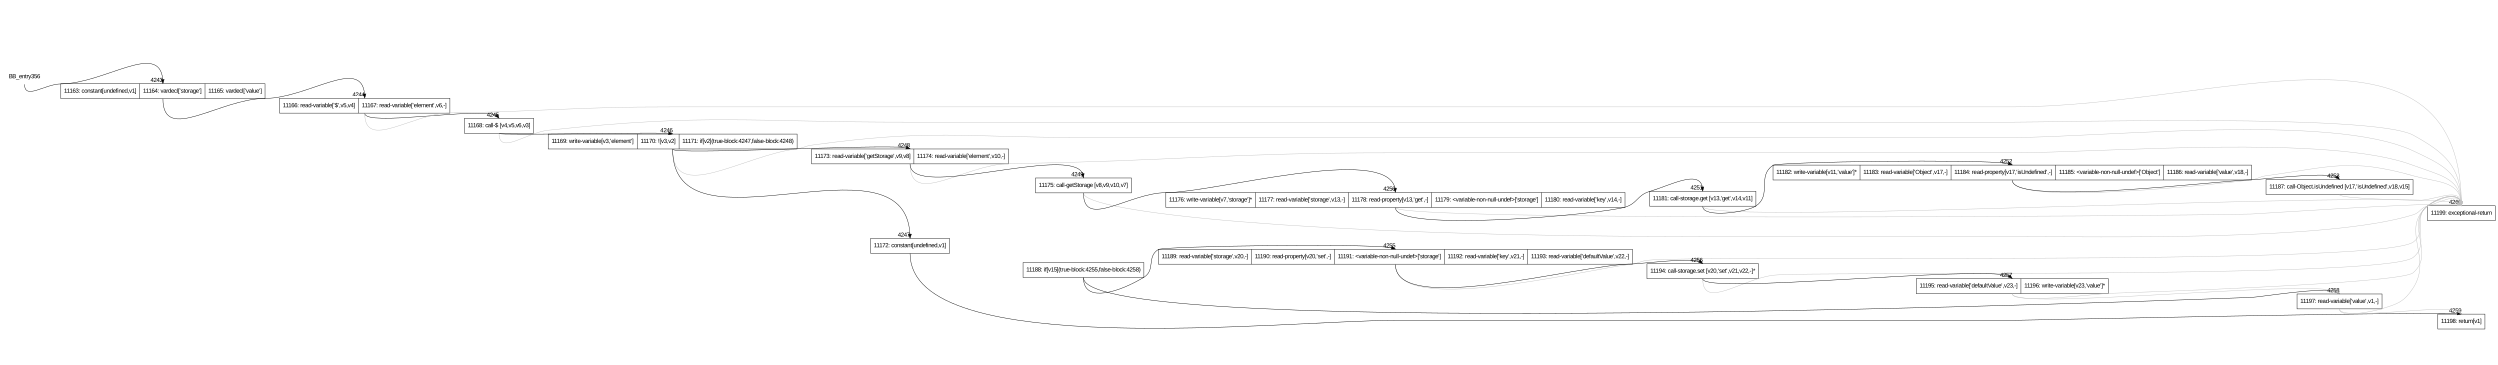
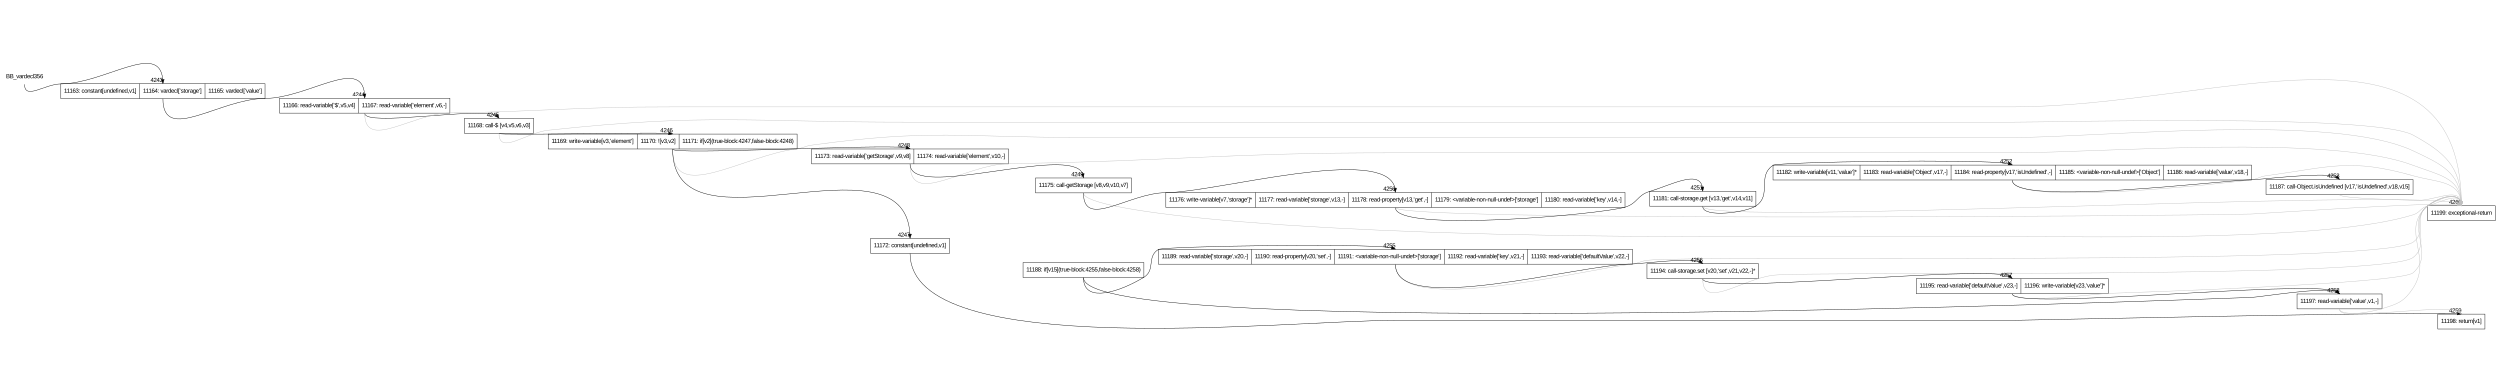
  digraph {
    fontname="Liberation Sans"
    rankdir=LR
    node [fontname="Liberation Sans" shape=record]
    edge [fontname="Liberation Sans" headport=n tailport=s]
-   BB_entry356 [shape=none]
+   BB_entry356 [shape=none label=BB_vardecl356]
    n2 [label="{11163: constant[undefined,v1]|11164: vardecl['storage']|11165: vardecl['value']}"]
    n3 [label="{11166: read-variable['$',v5,v4]|11167: read-variable['element',v6,-]}"]
    n4 [label="{11168: call-$ [v4,v5,v6,v3]}"]
    n5 [label="{11199: exceptional-return}"]
    n6 [label="{11169: write-variable[v3,'element']|11170: ![v3,v2]|11171: if[v2](true-block:4247,false-block:4248)}"]
    n7 [label="{11172: constant[undefined,v1]}"]
    n8 [label="{11173: read-variable['getStorage',v9,v8]|11174: read-variable['element',v10,-]}"]
    n9 [label="{11198: return[v1]}"]
    n10 [label="{11175: call-getStorage [v8,v9,v10,v7]}"]
    n11 [label="{11176: write-variable[v7,'storage']*|11177: read-variable['storage',v13,-]|11178: read-property[v13,'get',-]|11179: \<variable-non-null-undef\>['storage']|11180: read-variable['key',v14,-]}"]
    n12 [label="{11181: call-storage.get [v13,'get',v14,v11]}"]
    n13 [label="{11182: write-variable[v11,'value']*|11183: read-variable['Object',v17,-]|11184: read-property[v17,'isUndefined',-]|11185: \<variable-non-null-undef\>['Object']|11186: read-variable['value',v18,-]}"]
    n14 [label="{11187: call-Object.isUndefined [v17,'isUndefined',v18,v15]}"]
    n15 [label="{11188: if[v15](true-block:4255,false-block:4258)}"]
    n16 [label="{11189: read-variable['storage',v20,-]|11190: read-property[v20,'set',-]|11191: \<variable-non-null-undef\>['storage']|11192: read-variable['key',v21,-]|11193: read-variable['defaultValue',v22,-]}"]
    n17 [label="{11197: read-variable['value',v1,-]}"]
    n18 [label="{11194: call-storage.set [v20,'set',v21,v22,-]*}"]
    n19 [label="{11195: read-variable['defaultValue',v23,-]|11196: write-variable[v23,'value']*}"]
    BB_entry356 -> n2 [headlabel="    4243"]
    n2 -> n3 [headlabel="      4244"]
    n3 -> n4 [headlabel="      4245"]
    n3 -> n5 [color=gray headlabel="      4260"]
    n4 -> n5 [color=gray]
    n4 -> n6 [headlabel="      4246"]
    n6 -> n5 [color=gray]
    n6 -> n7 [headlabel="      4247"]
    n6 -> n8 [headlabel="      4248"]
    n7 -> n9 [headlabel="      4259"]
    n8 -> n5 [color=gray]
    n8 -> n10 [headlabel="      4249"]
    n10 -> n5 [color=gray]
    n10 -> n11 [headlabel="      4250"]
    n11 -> n5 [color=gray]
    n11 -> n12 [headlabel="      4251"]
    n12 -> n5 [color=gray]
    n12 -> n13 [headlabel="      4252"]
    n13 -> n5 [color=gray]
    n13 -> n14 [headlabel="      4253"]
    n14 -> n5 [color=gray]
    n15 -> n16 [headlabel="      4255"]
    n15 -> n17 [headlabel="      4258"]
    n16 -> n5 [color=gray]
    n16 -> n18 [headlabel="      4256"]
    n17 -> n5 [color=gray]
    n17 -> n9 [color=gray]
    n18 -> n5 [color=gray]
    n18 -> n19 [headlabel="      4257"]
    n19 -> n5 [color=gray]
-   n19 -> n17 [color=gray]
+   n19 -> n17
  }
